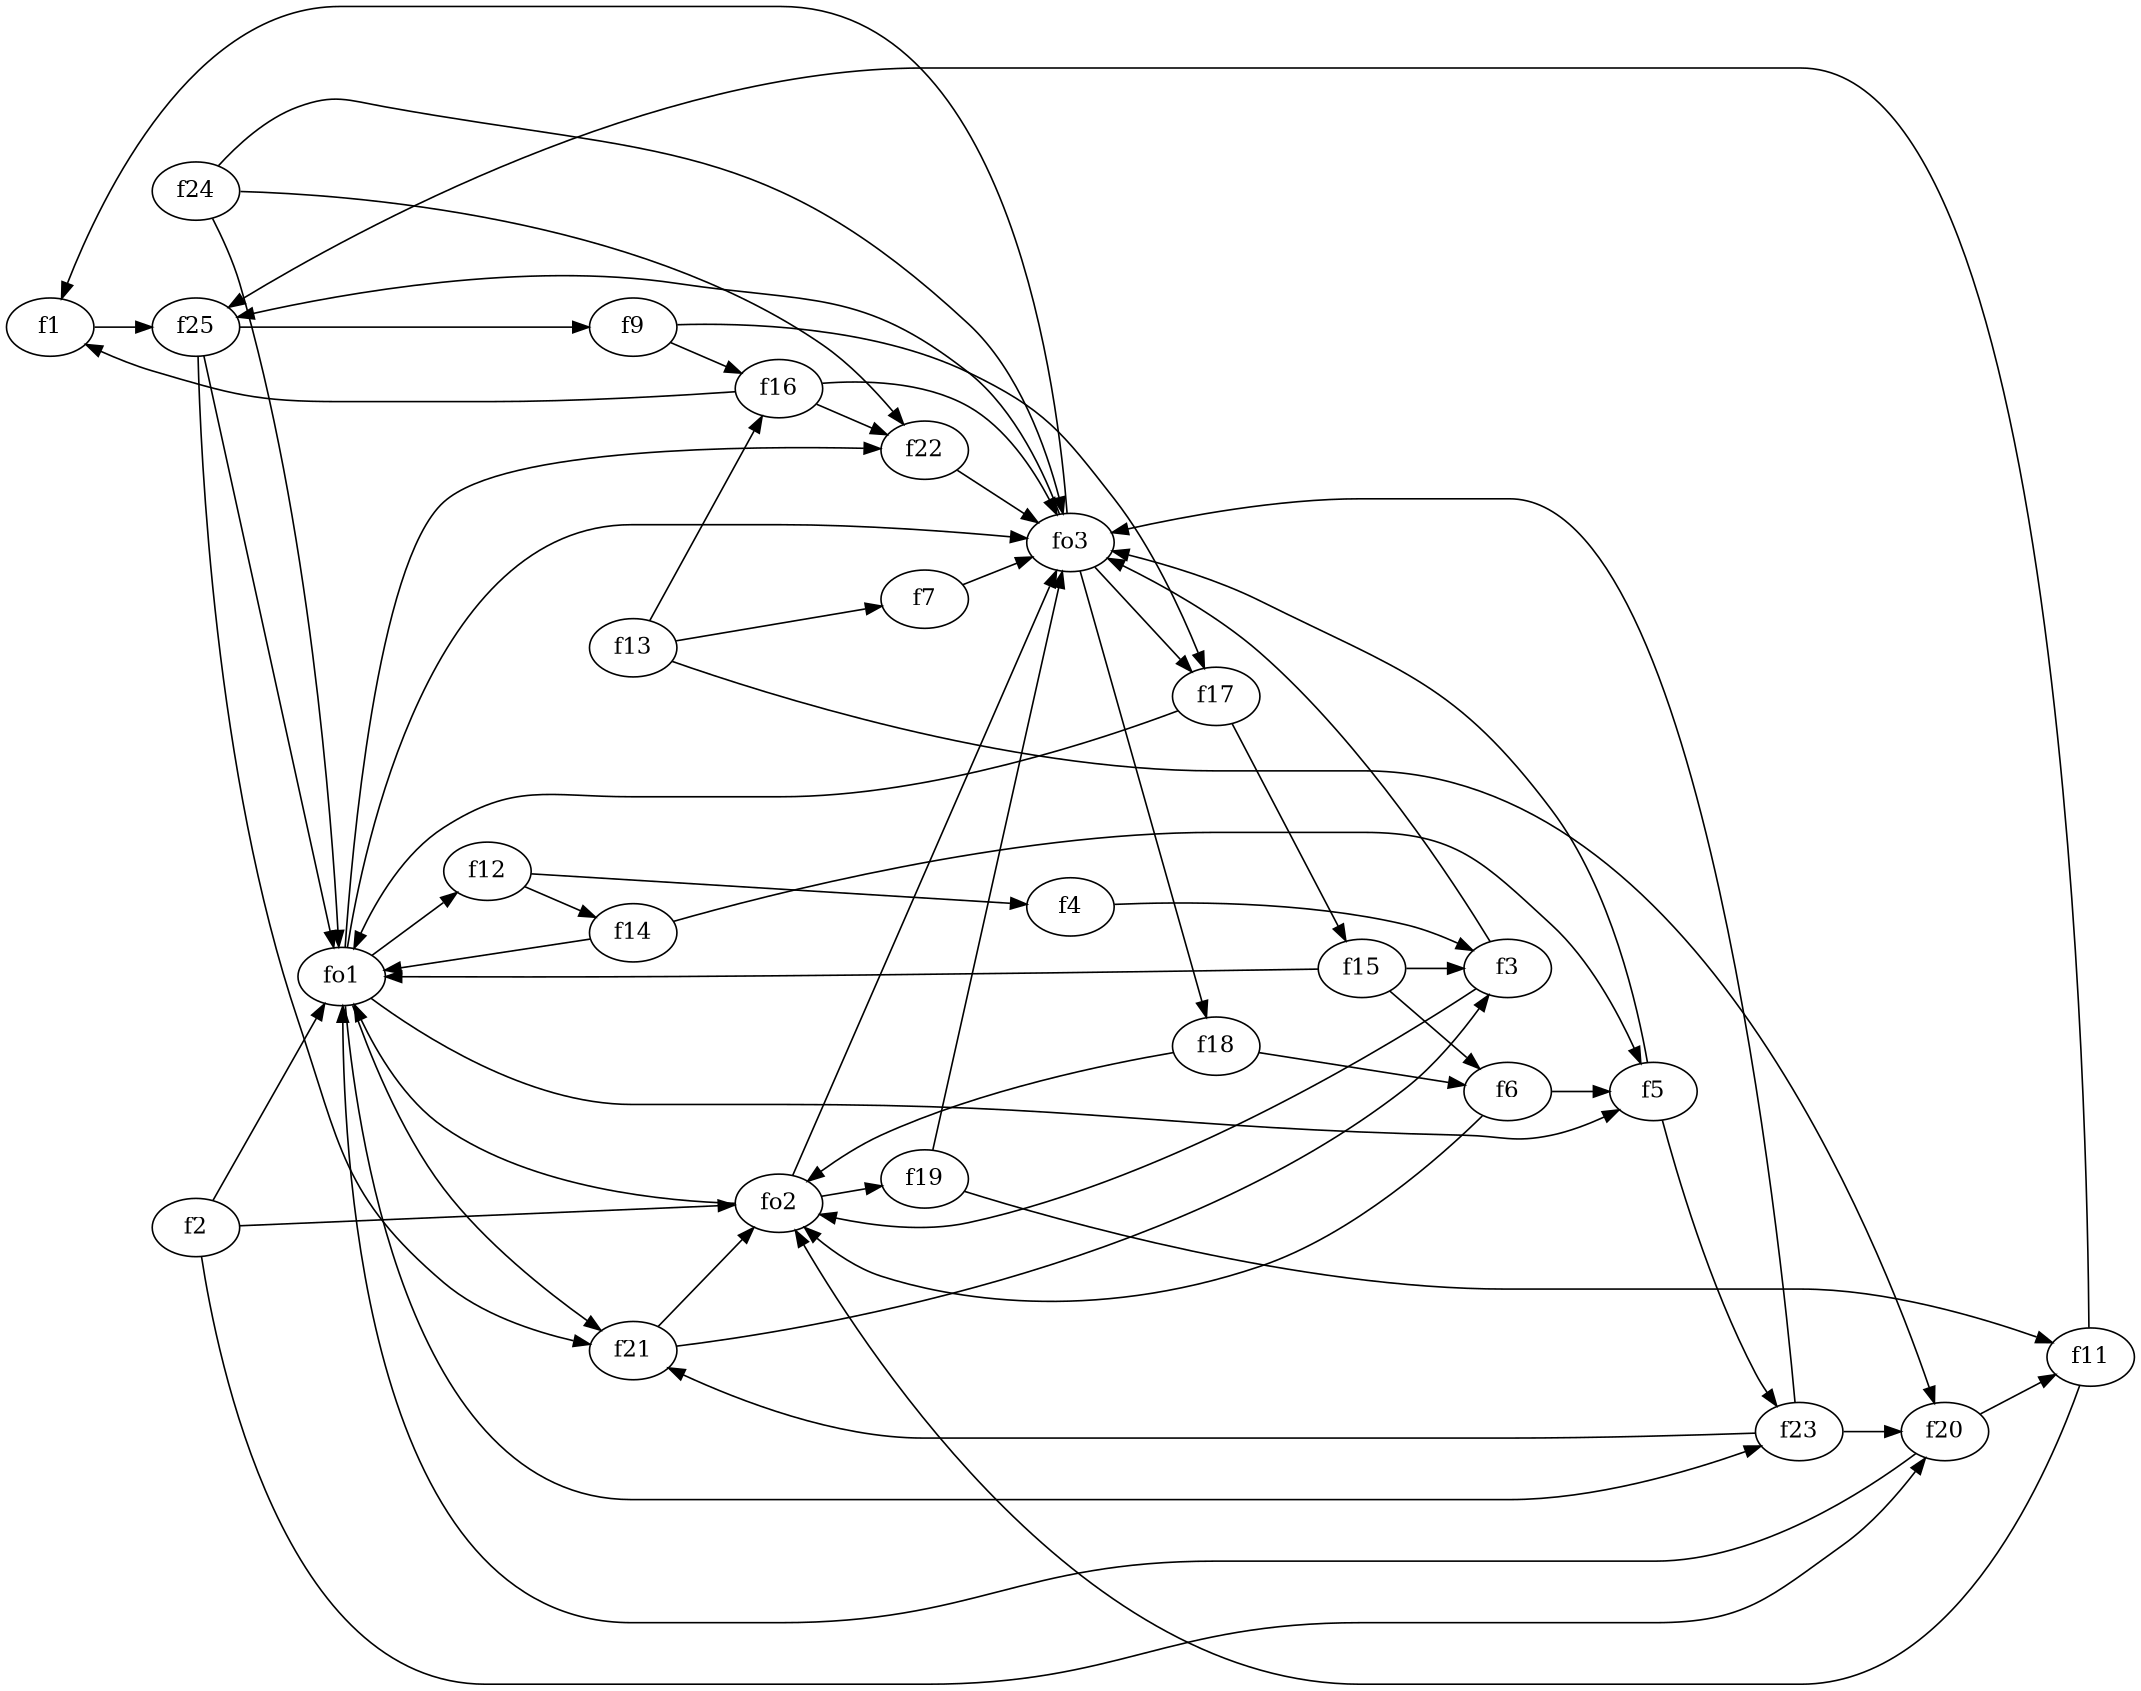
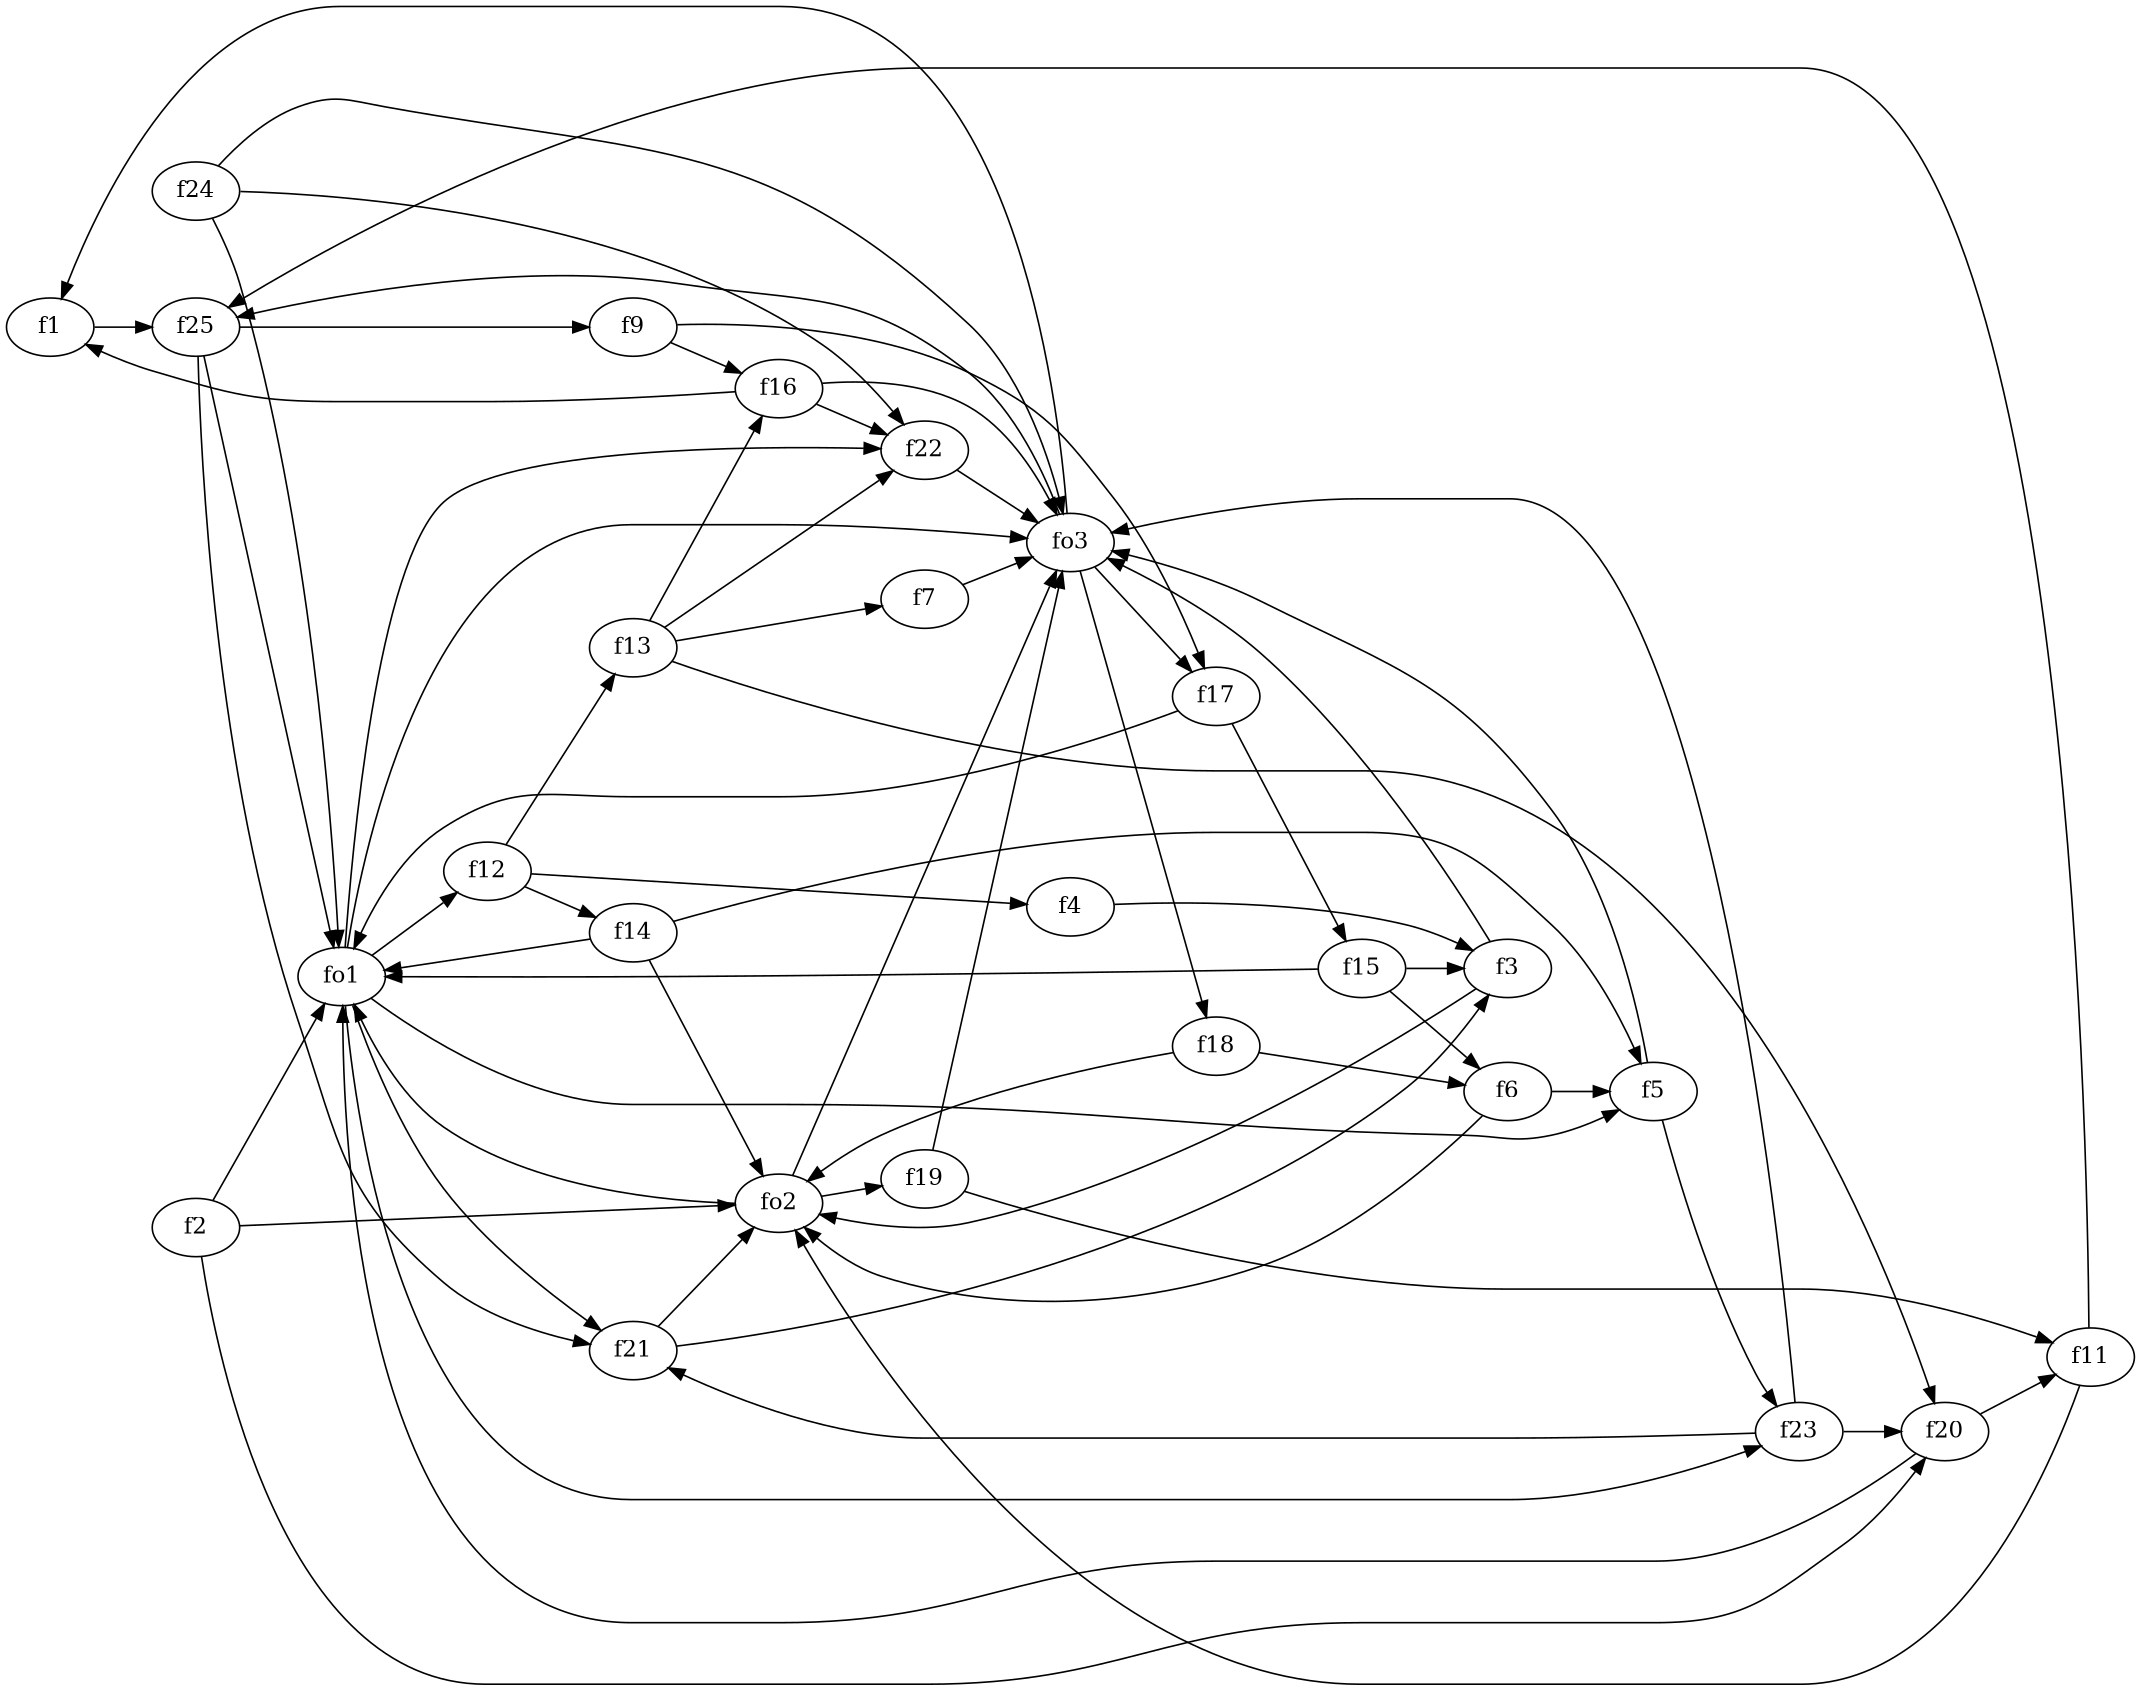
  strict digraph {
    rankdir=LR
    edge [weight=2]
    f1
    f25
    fo1
    f9
    f21
    f2
    f20
    fo2
    f11
    fo3
    f5
    f23
    f12
    f22
    f19
    f3
    f17
    f18
    f4
    f6
    f7
    f16
    f15
    f13
    f14
    f24
    f1 -> f25
    f25 -> fo1
    f25 -> f9
    f25 -> f21
    fo1 -> f21
    fo1 -> fo3
    fo1 -> f5
    fo1 -> f23
    fo1 -> f12
    fo1 -> f22
    f9 -> f17
    f9 -> f16
    f21 -> fo2
    f21 -> f3
    f2 -> fo1
    f2 -> f20
    f2 -> fo2
    f20 -> fo1
    f20 -> f11
    fo2 -> fo1
    fo2 -> fo3
    fo2 -> f19
    f11 -> f25
    f11 -> fo2
    fo3 -> f1
    fo3 -> f25
    fo3 -> f17
    fo3 -> f18
    f5 -> fo3
    f5 -> f23
    f23 -> f21
    f23 -> f20
    f23 -> fo3
    f12 -> f4
+   f12 -> f13
    f12 -> f14
    f22 -> fo3
    f19 -> f11
    f19 -> fo3
    f3 -> fo2
    f3 -> fo3
    f17 -> fo1
    f17 -> f15
    f18 -> fo2
    f18 -> f6
    f4 -> f3
    f6 -> fo2
    f6 -> f5
    f7 -> fo3
    f16 -> f1
    f16 -> fo3
    f16 -> f22
    f15 -> fo1
    f15 -> f3
    f15 -> f6
    f13 -> f20
+   f13 -> f22
    f13 -> f7
    f13 -> f16
    f14 -> fo1
+   f14 -> fo2
    f14 -> f5
    f24 -> fo1
    f24 -> fo3
    f24 -> f22
  }
